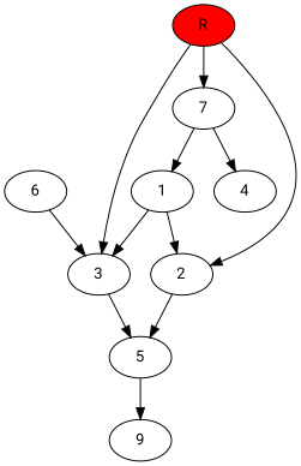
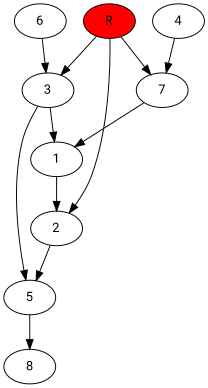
  digraph {
    fontname="Roboto Mono"
    node [fontname="Roboto Mono"]
    edge [fontname="Roboto Mono"]
    1
    2
    3
    5
-   8 [label=9]
+   8
    6
    7
    4
    R [fillcolor="#ff0000" style=filled]
    1 -> 2
-   1 -> 3
+   3 -> 1
    2 -> 5
    3 -> 5
    5 -> 8
    6 -> 3
    7 -> 1
-   7 -> 4
+   4 -> 7
    R -> 2
    R -> 3
    R -> 7
  }
